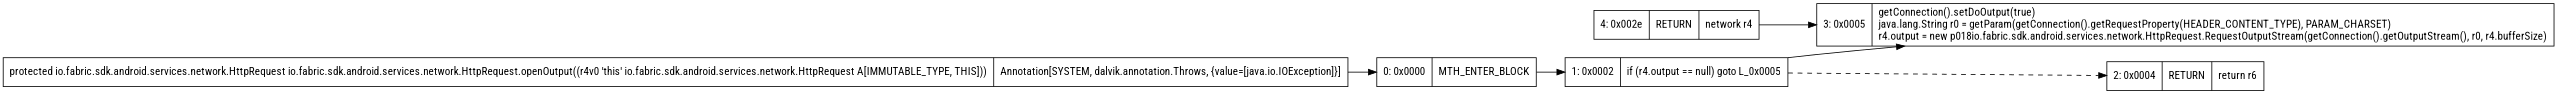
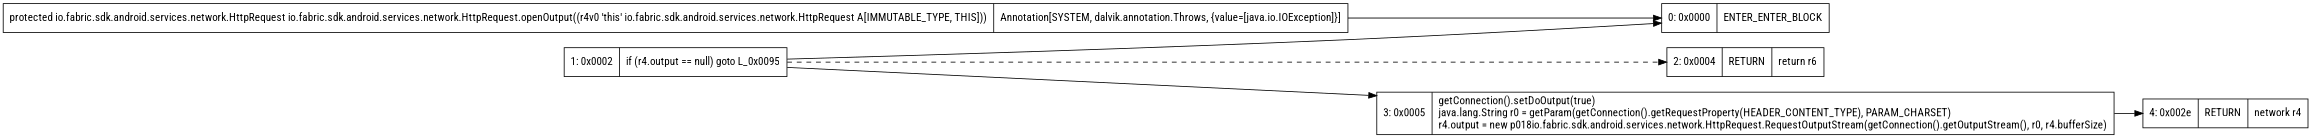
  digraph {
    fontname="Roboto Condensed"
    rankdir=LR
    node [fontname="Roboto Condensed" shape=record]
    edge [fontname="Roboto Condensed"]
-   n1 [label="{0\:\ 0x0000|MTH_ENTER_BLOCK\l}"]
-   n2 [label="{1\:\ 0x0002|if (r4.output == null) goto L_0x0005\l}"]
+   n1 [label="{0\:\ 0x0000|ENTER_ENTER_BLOCK\l}"]
+   n2 [label="{1\:\ 0x0002|if (r4.output == null) goto L_0x0095\l}"]
    n3 [label="{2\:\ 0x0004|RETURN\l|return r6\l}"]
    n4 [label="{3\:\ 0x0005|getConnection().setDoOutput(true)\ljava.lang.String r0 = getParam(getConnection().getRequestProperty(HEADER_CONTENT_TYPE), PARAM_CHARSET)\lr4.output = new p018io.fabric.sdk.android.services.network.HttpRequest.RequestOutputStream(getConnection().getOutputStream(), r0, r4.bufferSize)\l}"]
    n5 [label="{4\:\ 0x002e|RETURN\l|network r4\l}"]
    n6 [label="{protected io.fabric.sdk.android.services.network.HttpRequest io.fabric.sdk.android.services.network.HttpRequest.openOutput((r4v0 'this' io.fabric.sdk.android.services.network.HttpRequest A[IMMUTABLE_TYPE, THIS]))  | Annotation[SYSTEM, dalvik.annotation.Throws, \{value=[java.io.IOException]\}]\l}"]
-   n1 -> n2
+   n2 -> n1
    n2 -> n3 [style=dashed]
    n2 -> n4
-   n5 -> n4
+   n4 -> n5
    n6 -> n1
  }
